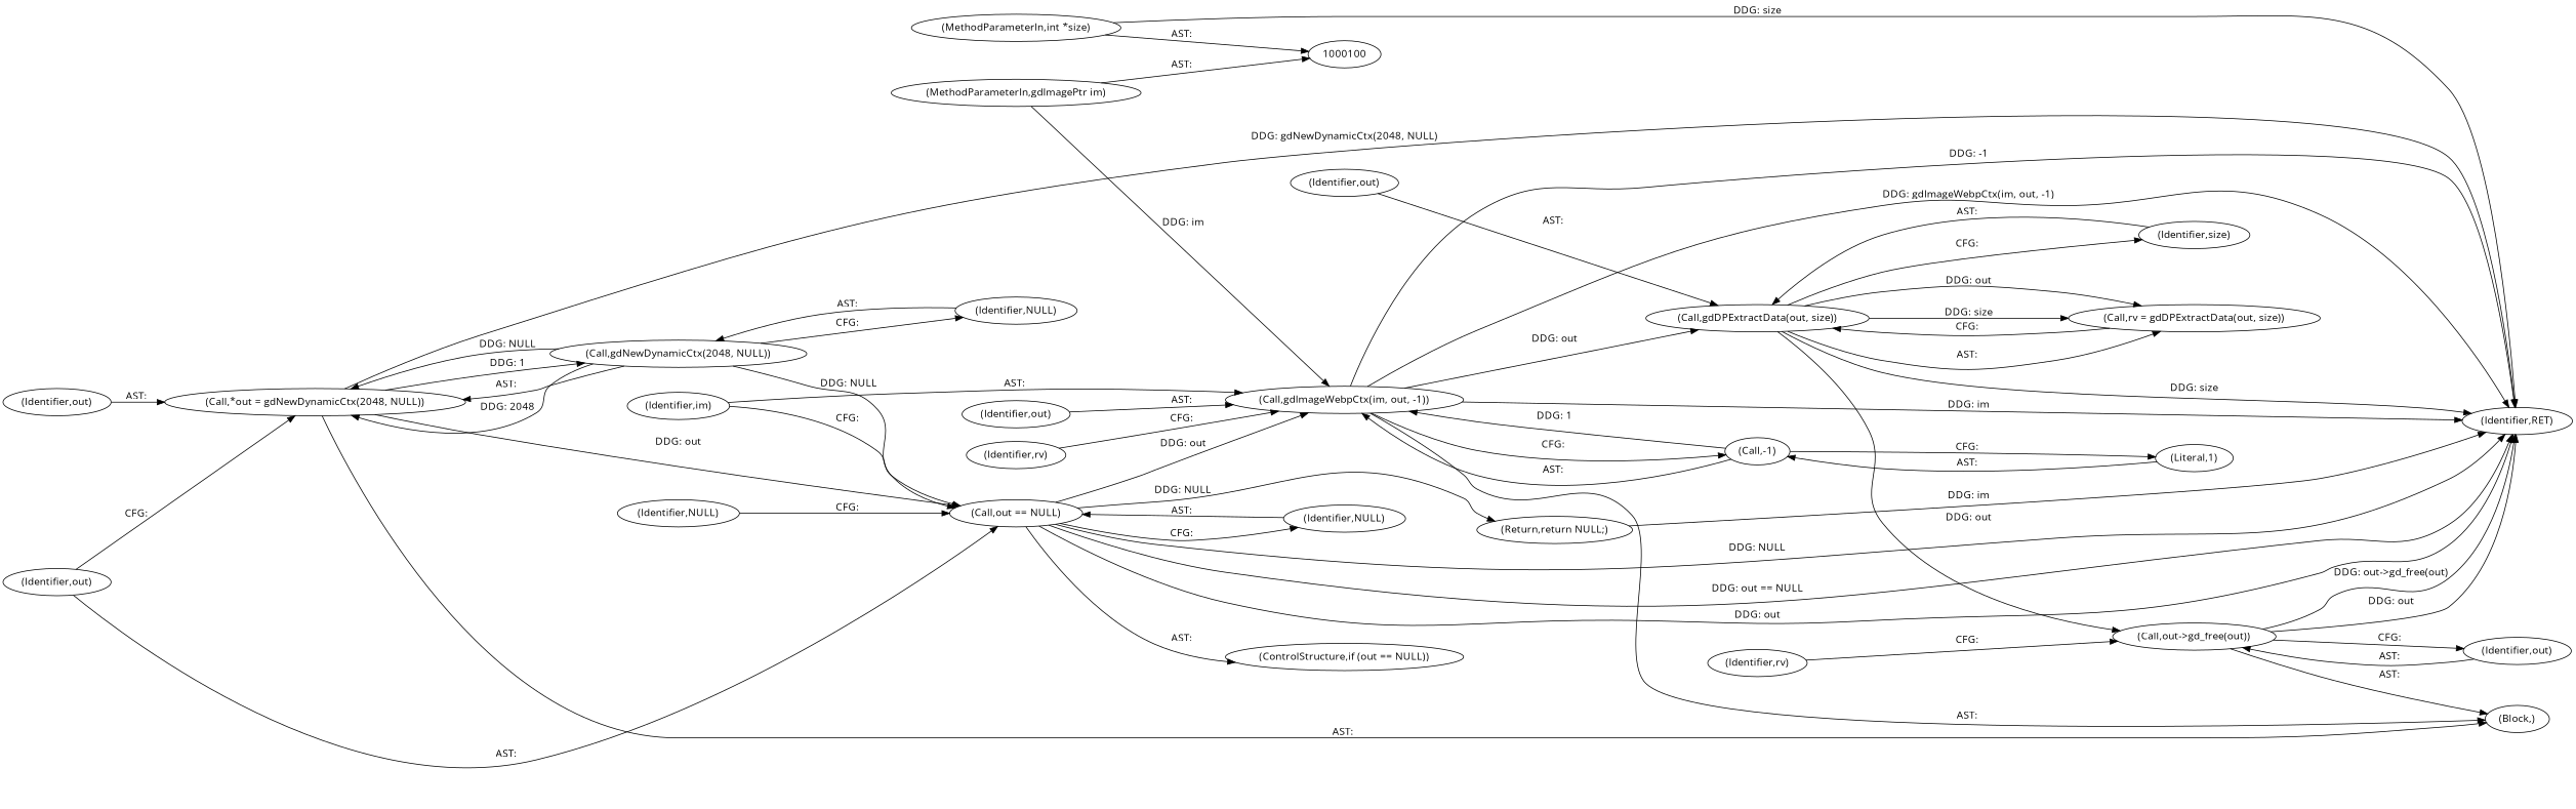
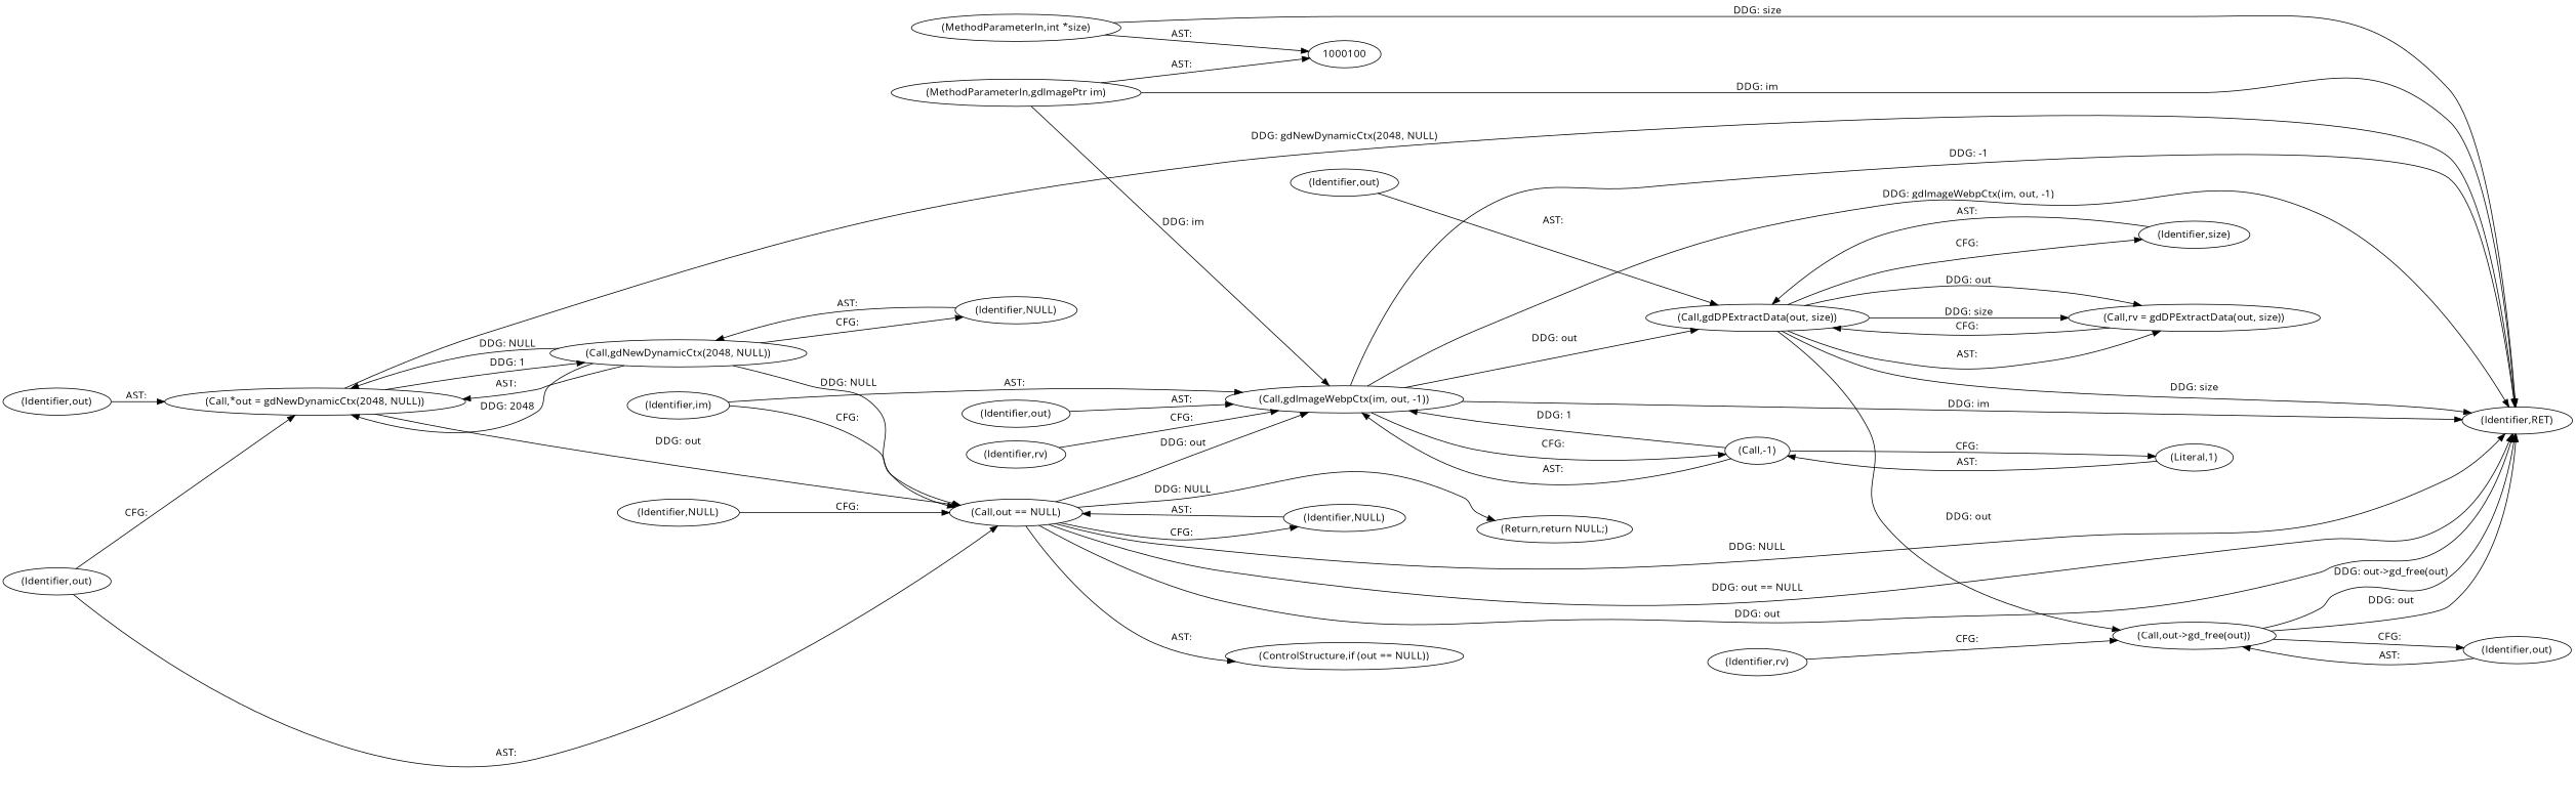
  digraph {
    fontname="Open Sans"
    rankdir=LR
    node [fontname="Open Sans"]
    edge [fontname="Open Sans"]
    n1 [label="(Call,out->gd_free(out))"]
-   n2 [label="(Block,)"]
    n3 [label="(Identifier,out)"]
    n4 [label="(Identifier,RET)"]
    n5 [label="(Call,gdDPExtractData(out, size))"]
    n6 [label="(Call,rv = gdDPExtractData(out, size))"]
    n7 [label="(Identifier,size)"]
    n8 [label="(Call,gdImageWebpCtx(im, out, -1))"]
    n9 [label="(Call,-1)"]
    n10 [label="(Literal,1)"]
    n11 [label="(MethodParameterIn,gdImagePtr im)"]
    1000100
    n13 [label="(Call,out == NULL)"]
    n14 [label="(Return,return NULL;)"]
    n15 [label="(ControlStructure,if (out == NULL))"]
    n16 [label="(Identifier,NULL)"]
    n17 [label="(Call,*out = gdNewDynamicCtx(2048, NULL))"]
    n18 [label="(Call,gdNewDynamicCtx(2048, NULL))"]
    n19 [label="(Identifier,NULL)"]
    n20 [label="(MethodParameterIn,int *size)"]
    n21 [label="(Identifier,NULL)"]
    n22 [label="(Identifier,im)"]
    n23 [label="(Identifier,rv)"]
    n24 [label="(Identifier,out)"]
    n25 [label="(Identifier,out)"]
    n26 [label="(Identifier,out)"]
    n27 [label="(Identifier,out)"]
    n28 [label="(Identifier,rv)"]
-   n1 -> n2 [label="AST: "]
    n1 -> n3 [label="CFG: "]
    n1 -> n4 [label="DDG: out"]
    n1 -> n4 [label="DDG: out->gd_free(out)"]
    n3 -> n1 [label="AST: "]
    n5 -> n1 [label="DDG: out"]
    n5 -> n4 [label="DDG: size"]
    n5 -> n6 [label="AST: "]
    n5 -> n6 [label="DDG: out"]
    n5 -> n6 [label="DDG: size"]
    n5 -> n7 [label="CFG: "]
    n6 -> n5 [label="CFG: "]
    n7 -> n5 [label="AST: "]
-   n8 -> n2 [label="AST: "]
    n8 -> n4 [label="DDG: -1"]
    n8 -> n4 [label="DDG: gdImageWebpCtx(im, out, -1)"]
    n8 -> n4 [label="DDG: im"]
    n8 -> n5 [label="DDG: out"]
    n8 -> n9 [label="CFG: "]
    n9 -> n8 [label="AST: "]
    n9 -> n8 [label="DDG: 1"]
    n9 -> n10 [label="CFG: "]
    n10 -> n9 [label="AST: "]
-   n14 -> n4 [label="DDG: im"]
+   n11 -> n4 [label="DDG: im"]
    n11 -> n8 [label="DDG: im"]
    n11 -> 1000100 [label="AST: "]
    n13 -> n4 [label="DDG: NULL"]
    n13 -> n4 [label="DDG: out == NULL"]
    n13 -> n4 [label="DDG: out"]
    n13 -> n8 [label="DDG: out"]
    n13 -> n14 [label="DDG: NULL"]
    n13 -> n15 [label="AST: "]
    n13 -> n16 [label="CFG: "]
    n16 -> n13 [label="AST: "]
-   n17 -> n2 [label="AST: "]
    n17 -> n4 [label="DDG: gdNewDynamicCtx(2048, NULL)"]
    n17 -> n13 [label="DDG: out"]
    n17 -> n18 [label="DDG: 1"]
    n18 -> n13 [label="DDG: NULL"]
    n18 -> n17 [label="AST: "]
    n18 -> n17 [label="DDG: 2048"]
    n18 -> n17 [label="DDG: NULL"]
    n18 -> n19 [label="CFG: "]
    n19 -> n18 [label="AST: "]
    n20 -> n4 [label="DDG: size"]
    n20 -> 1000100 [label="AST: "]
    n21 -> n13 [label="CFG: "]
    n22 -> n8 [label="AST: "]
    n22 -> n13 [label="CFG: "]
    n23 -> n1 [label="CFG: "]
    n24 -> n8 [label="AST: "]
    n25 -> n17 [label="AST: "]
    n26 -> n5 [label="AST: "]
    n27 -> n13 [label="AST: "]
    n27 -> n17 [label="CFG: "]
    n28 -> n8 [label="CFG: "]
  }
